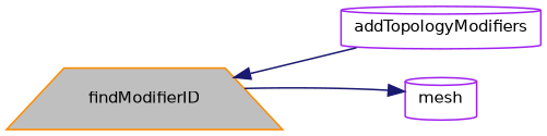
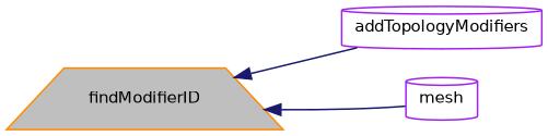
  digraph {
    rankdir=LR
    node [color=purple fontname=Helvetica fontsize=10 shape=cylinder]
    edge [color=midnightblue dir=back fontname=Helvetica fontsize=10 labelfontname=Helvetica labelfontsize=10 style=solid]
    n1 [color=darkorange fillcolor=grey75 fontcolor=black height=0.2 label=findModifierID shape=trapezium style=filled width=0.4]
    n2 [height=0.2 label=addTopologyModifiers width=0.4]
    n3 [height=0.2 label=mesh width=0.4]
    n1 -> n2
-   n3 -> n1
+   n1 -> n3
  }
